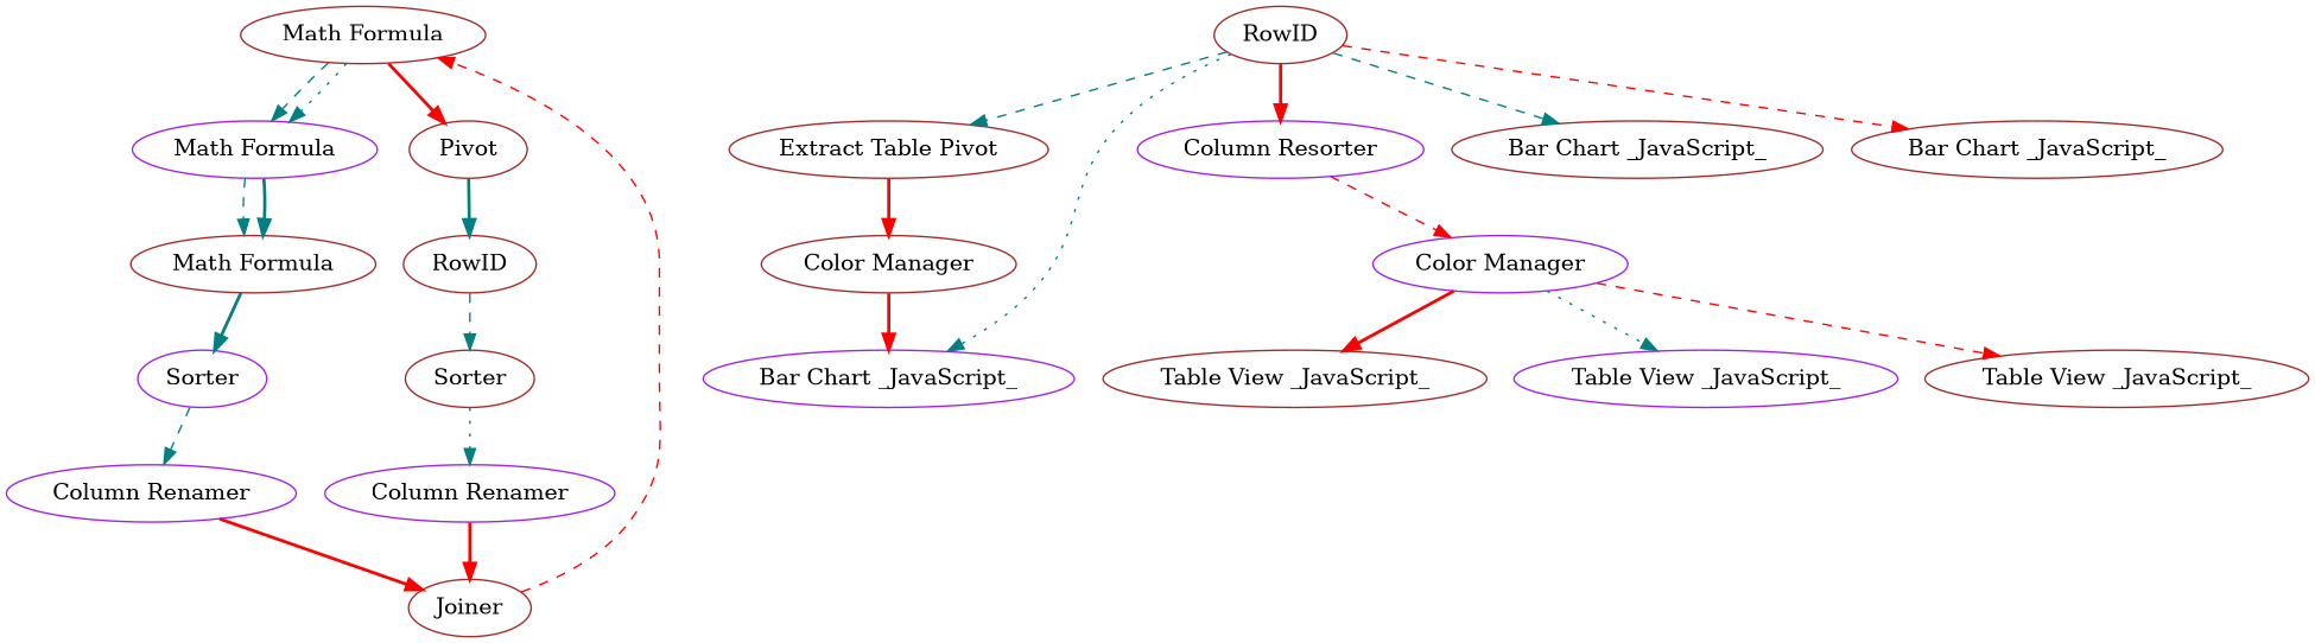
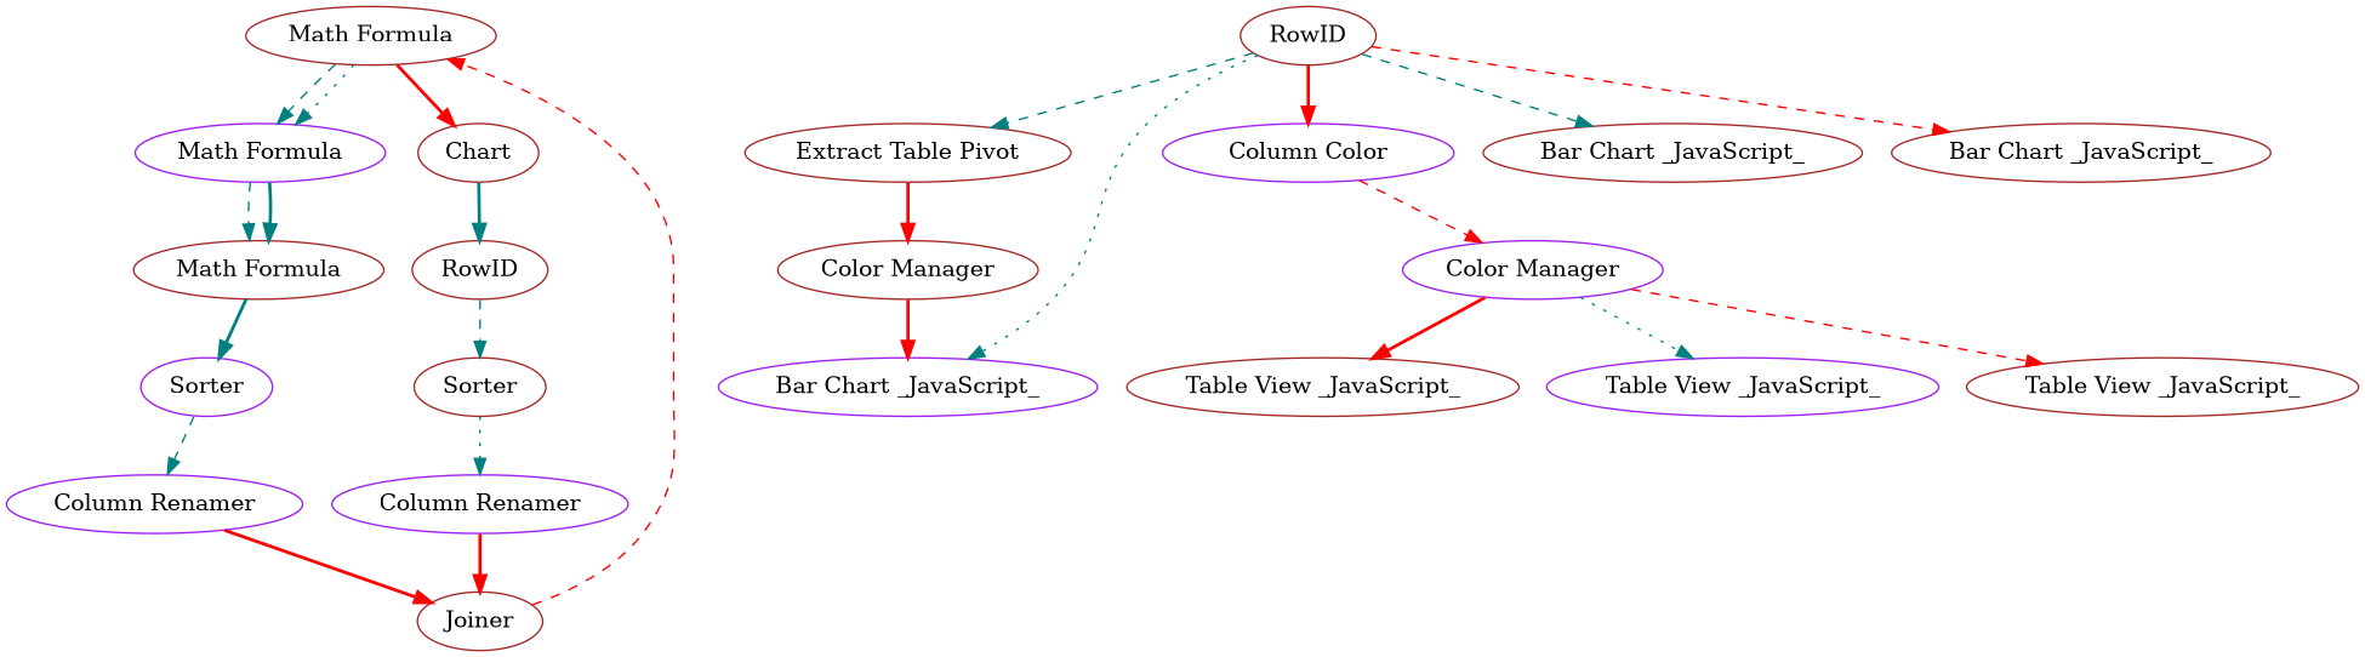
  digraph {
    fontname="DejaVu Serif"
    rankdir=TB
    node [color=brown fontname="DejaVu Serif"]
    edge [color=teal fontname="DejaVu Serif" style=dashed]
    n1 [label="Math Formula"]
    n2 [color=purple label="Math Formula"]
-   n3 [label=Pivot]
+   n3 [label=Chart]
    n4 [label="Math Formula"]
    n5 [label=RowID]
    n6 [color=purple label=Sorter]
    n7 [color=purple label="Column Renamer"]
    n8 [label=Joiner]
    n9 [label=Sorter]
    n10 [color=purple label="Column Renamer"]
    n11 [label=RowID]
    n12 [label="Extract Table Pivot"]
-   n13 [color=purple label="Column Resorter"]
+   n13 [color=purple label="Column Color"]
    n14 [color=purple label="Bar Chart _JavaScript_"]
    n15 [label="Bar Chart _JavaScript_"]
    n16 [label="Bar Chart _JavaScript_"]
    n17 [label="Color Manager"]
    n18 [color=purple label="Color Manager"]
    n19 [label="Table View _JavaScript_"]
    n20 [color=purple label="Table View _JavaScript_"]
    n21 [label="Table View _JavaScript_"]
    n1 -> n2
    n1 -> n2 [style=dotted]
    n1 -> n3 [color=red style=bold]
    n2 -> n4
    n2 -> n4 [style=bold]
    n3 -> n5 [style=bold]
    n4 -> n6 [style=bold]
    n5 -> n9
    n6 -> n7
    n7 -> n8 [color=red style=bold]
    n8 -> n1 [color=red]
    n9 -> n10 [style=dotted]
    n10 -> n8 [color=red style=bold]
    n11 -> n12
    n11 -> n13 [color=red style=bold]
    n11 -> n14 [style=dotted]
    n11 -> n15
    n11 -> n16 [color=red]
    n12 -> n17 [color=red style=bold]
    n13 -> n18 [color=red]
    n17 -> n14 [color=red style=bold]
    n18 -> n19 [color=red style=bold]
    n18 -> n20 [style=dotted]
    n18 -> n21 [color=red]
  }
